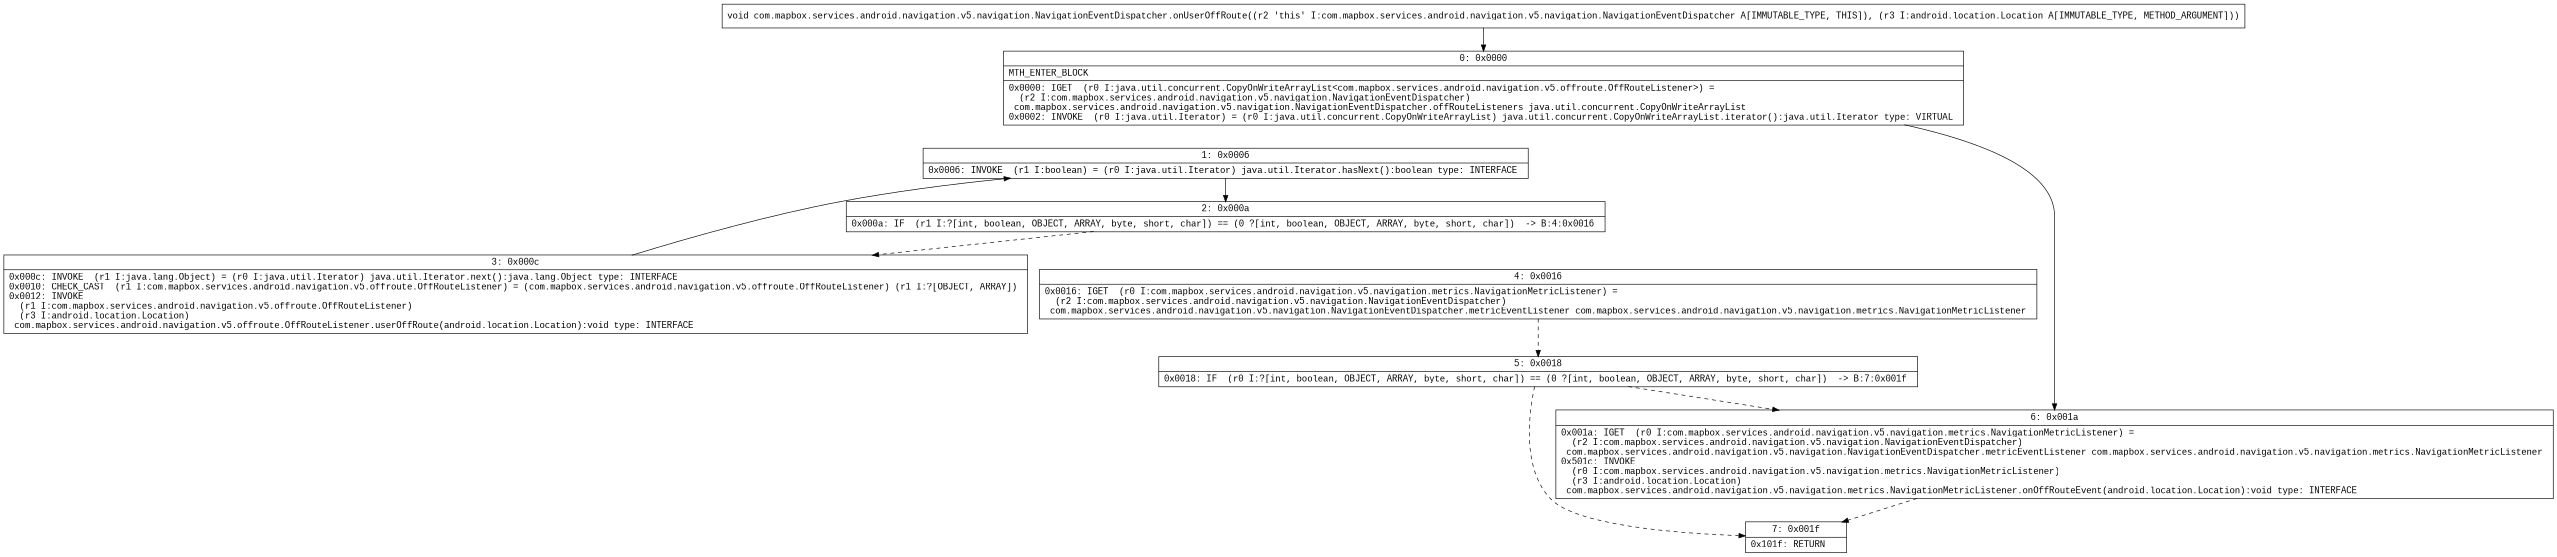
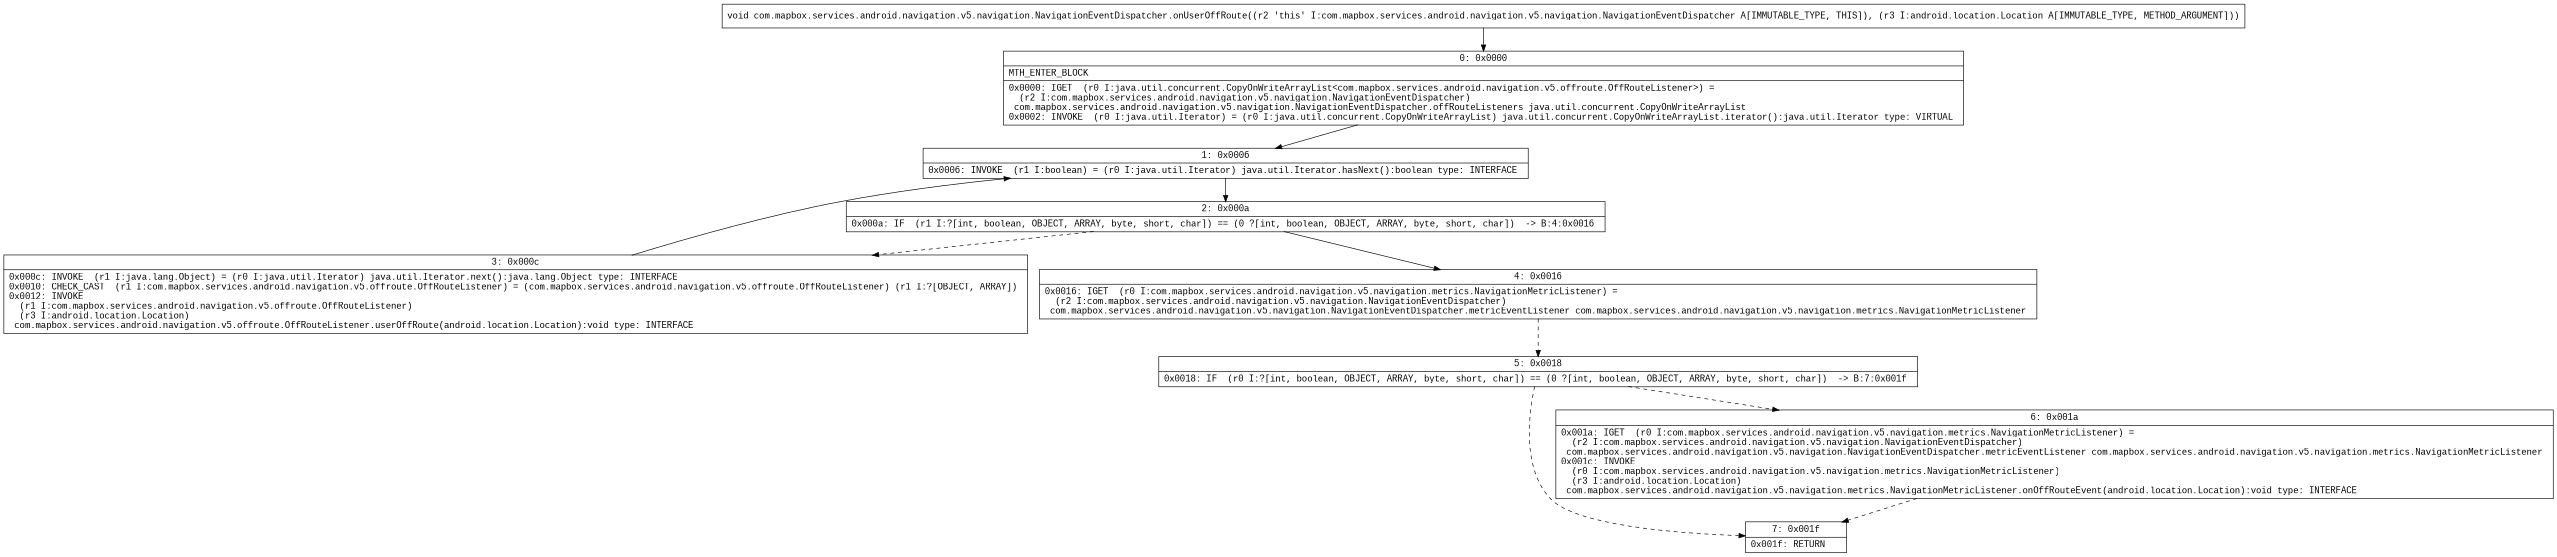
  digraph {
    fontname="Liberation Mono"
    node [fontname="Liberation Mono" shape=record]
    edge [fontname="Liberation Mono"]
    n1 [label="{0\:\ 0x0000|MTH_ENTER_BLOCK\l|0x0000: IGET  (r0 I:java.util.concurrent.CopyOnWriteArrayList\<com.mapbox.services.android.navigation.v5.offroute.OffRouteListener\>) = \l  (r2 I:com.mapbox.services.android.navigation.v5.navigation.NavigationEventDispatcher)\l com.mapbox.services.android.navigation.v5.navigation.NavigationEventDispatcher.offRouteListeners java.util.concurrent.CopyOnWriteArrayList \l0x0002: INVOKE  (r0 I:java.util.Iterator) = (r0 I:java.util.concurrent.CopyOnWriteArrayList) java.util.concurrent.CopyOnWriteArrayList.iterator():java.util.Iterator type: VIRTUAL \l}"]
    n2 [label="{1\:\ 0x0006|0x0006: INVOKE  (r1 I:boolean) = (r0 I:java.util.Iterator) java.util.Iterator.hasNext():boolean type: INTERFACE \l}"]
    n3 [label="{2\:\ 0x000a|0x000a: IF  (r1 I:?[int, boolean, OBJECT, ARRAY, byte, short, char]) == (0 ?[int, boolean, OBJECT, ARRAY, byte, short, char])  \-\> B:4:0x0016 \l}"]
    n4 [label="{3\:\ 0x000c|0x000c: INVOKE  (r1 I:java.lang.Object) = (r0 I:java.util.Iterator) java.util.Iterator.next():java.lang.Object type: INTERFACE \l0x0010: CHECK_CAST  (r1 I:com.mapbox.services.android.navigation.v5.offroute.OffRouteListener) = (com.mapbox.services.android.navigation.v5.offroute.OffRouteListener) (r1 I:?[OBJECT, ARRAY]) \l0x0012: INVOKE  \l  (r1 I:com.mapbox.services.android.navigation.v5.offroute.OffRouteListener)\l  (r3 I:android.location.Location)\l com.mapbox.services.android.navigation.v5.offroute.OffRouteListener.userOffRoute(android.location.Location):void type: INTERFACE \l}"]
    n5 [label="{4\:\ 0x0016|0x0016: IGET  (r0 I:com.mapbox.services.android.navigation.v5.navigation.metrics.NavigationMetricListener) = \l  (r2 I:com.mapbox.services.android.navigation.v5.navigation.NavigationEventDispatcher)\l com.mapbox.services.android.navigation.v5.navigation.NavigationEventDispatcher.metricEventListener com.mapbox.services.android.navigation.v5.navigation.metrics.NavigationMetricListener \l}"]
    n6 [label="{5\:\ 0x0018|0x0018: IF  (r0 I:?[int, boolean, OBJECT, ARRAY, byte, short, char]) == (0 ?[int, boolean, OBJECT, ARRAY, byte, short, char])  \-\> B:7:0x001f \l}"]
-   n7 [label="{6\:\ 0x001a|0x001a: IGET  (r0 I:com.mapbox.services.android.navigation.v5.navigation.metrics.NavigationMetricListener) = \l  (r2 I:com.mapbox.services.android.navigation.v5.navigation.NavigationEventDispatcher)\l com.mapbox.services.android.navigation.v5.navigation.NavigationEventDispatcher.metricEventListener com.mapbox.services.android.navigation.v5.navigation.metrics.NavigationMetricListener \l0x501c: INVOKE  \l  (r0 I:com.mapbox.services.android.navigation.v5.navigation.metrics.NavigationMetricListener)\l  (r3 I:android.location.Location)\l com.mapbox.services.android.navigation.v5.navigation.metrics.NavigationMetricListener.onOffRouteEvent(android.location.Location):void type: INTERFACE \l}"]
-   n8 [label="{7\:\ 0x001f|0x101f: RETURN   \l}"]
+   n7 [label="{6\:\ 0x001a|0x001a: IGET  (r0 I:com.mapbox.services.android.navigation.v5.navigation.metrics.NavigationMetricListener) = \l  (r2 I:com.mapbox.services.android.navigation.v5.navigation.NavigationEventDispatcher)\l com.mapbox.services.android.navigation.v5.navigation.NavigationEventDispatcher.metricEventListener com.mapbox.services.android.navigation.v5.navigation.metrics.NavigationMetricListener \l0x001c: INVOKE  \l  (r0 I:com.mapbox.services.android.navigation.v5.navigation.metrics.NavigationMetricListener)\l  (r3 I:android.location.Location)\l com.mapbox.services.android.navigation.v5.navigation.metrics.NavigationMetricListener.onOffRouteEvent(android.location.Location):void type: INTERFACE \l}"]
+   n8 [label="{7\:\ 0x001f|0x001f: RETURN   \l}"]
    n9 [label="{void com.mapbox.services.android.navigation.v5.navigation.NavigationEventDispatcher.onUserOffRoute((r2 'this' I:com.mapbox.services.android.navigation.v5.navigation.NavigationEventDispatcher A[IMMUTABLE_TYPE, THIS]), (r3 I:android.location.Location A[IMMUTABLE_TYPE, METHOD_ARGUMENT])) }"]
-   n1 -> n7
+   n1 -> n2
    n2 -> n3
    n3 -> n4 [style=dashed]
+   n3 -> n5
    n4 -> n2
    n5 -> n6 [style=dashed]
    n6 -> n7 [style=dashed]
    n6 -> n8 [style=dashed]
    n7 -> n8 [style=dashed]
    n9 -> n1
  }
